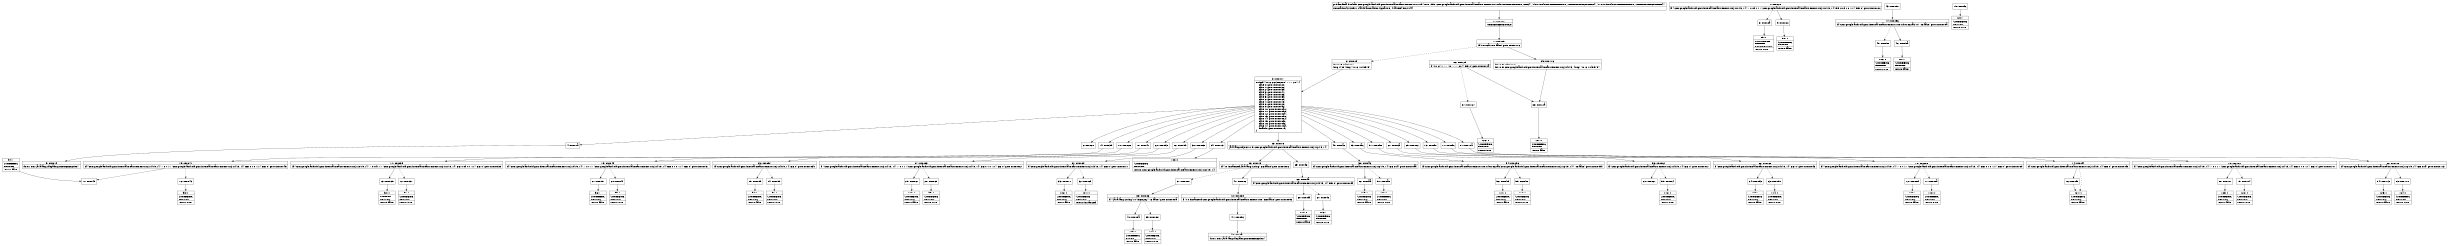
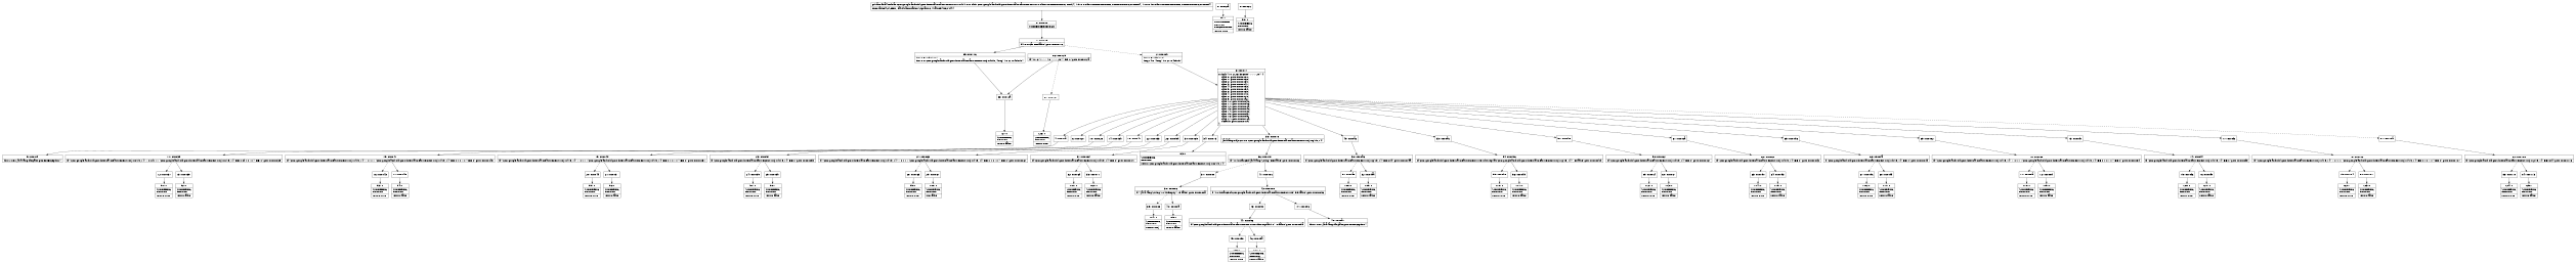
  digraph {
    node [shape=record]
    n1 [label="{0\:\ 0x0000|MTH_ENTER_BLOCK\l}"]
    n2 [label="{1\:\ 0x0009|if (r8.zzcaz == false) goto L_0x0116\l}"]
    n3 [label="{2\:\ 0x000b|int r0 = zzbt(r10)\llong r4 = (long) (r0 & 1048575)\l}"]
    n4 [label="{85\:\ 0x0116|int r0 = zzbu(r10)\lint r0 = com.google.android.gms.internal.measurement.zzxj.zzk(r9, (long) (r0 & 1048575))\l}"]
    n5 [label="{3\:\ 0x0017|switch(((r0 & 267386880) \>\>\> 20)) \{\l    case 0: goto L_0x0020;\l    case 1: goto L_0x002e;\l    case 2: goto L_0x003b;\l    case 3: goto L_0x0047;\l    case 4: goto L_0x0053;\l    case 5: goto L_0x005d;\l    case 6: goto L_0x0069;\l    case 7: goto L_0x0073;\l    case 8: goto L_0x0078;\l    case 9: goto L_0x00a2;\l    case 10: goto L_0x00ac;\l    case 11: goto L_0x00be;\l    case 12: goto L_0x00ca;\l    case 13: goto L_0x00d6;\l    case 14: goto L_0x00e2;\l    case 15: goto L_0x00f0;\l    case 16: goto L_0x00fc;\l    case 17: goto L_0x010a;\l    default: goto L_0x001a;\l\}\l}"]
    n6 [label="{88\:\ 0x012a}"]
    n7 [label="{4\:\ 0x001a}"]
    n8 [label="{6\:\ 0x0020}"]
    n9 [label="{10\:\ 0x002e}"]
    n10 [label="{14\:\ 0x003b}"]
    n11 [label="{18\:\ 0x0047}"]
    n12 [label="{22\:\ 0x0053}"]
    n13 [label="{26\:\ 0x005d}"]
    n14 [label="{30\:\ 0x0069}"]
    n15 [label="{34\:\ 0x0073}"]
    n16 [label="{35\:\ 0x0078|java.lang.Object r0 = com.google.android.gms.internal.measurement.zzxj.zzp(r9, r4)\l}"]
    n17 [label="{49\:\ 0x00a2}"]
    n18 [label="{53\:\ 0x00ac}"]
    n19 [label="{57\:\ 0x00be}"]
    n20 [label="{61\:\ 0x00ca}"]
    n21 [label="{65\:\ 0x00d6}"]
    n22 [label="{69\:\ 0x00e2}"]
    n23 [label="{73\:\ 0x00f0}"]
    n24 [label="{77\:\ 0x00fc}"]
    n25 [label="{81\:\ 0x010a}"]
    n26 [label="{5\:\ 0x001f|throw new java.lang.IllegalArgumentException()\l}"]
    n27 [label="{11\:\ 0x0035|if ((com.google.android.gms.internal.measurement.zzxj.zzn(r9, r4) \> 0.0f ? 1 : (com.google.android.gms.internal.measurement.zzxj.zzn(r9, r4) == 0.0f ? 0 : \-1)) == 0) goto L_0x0039\l}"]
    n28 [label="{15\:\ 0x0041|if ((com.google.android.gms.internal.measurement.zzxj.zzl(r9, r4) \> 0 ? 1 : (com.google.android.gms.internal.measurement.zzxj.zzl(r9, r4) == 0 ? 0 : \-1)) == 0) goto L_0x0045\l}"]
    n29 [label="{19\:\ 0x004d|if ((com.google.android.gms.internal.measurement.zzxj.zzl(r9, r4) \> 0 ? 1 : (com.google.android.gms.internal.measurement.zzxj.zzl(r9, r4) == 0 ? 0 : \-1)) == 0) goto L_0x0051\l}"]
    n30 [label="{23\:\ 0x0057|if (com.google.android.gms.internal.measurement.zzxj.zzk(r9, r4) == 0) goto L_0x005b\l}"]
    n31 [label="{27\:\ 0x0063|if ((com.google.android.gms.internal.measurement.zzxj.zzl(r9, r4) \> 0 ? 1 : (com.google.android.gms.internal.measurement.zzxj.zzl(r9, r4) == 0 ? 0 : \-1)) == 0) goto L_0x0067\l}"]
    n32 [label="{31\:\ 0x006d|if (com.google.android.gms.internal.measurement.zzxj.zzk(r9, r4) == 0) goto L_0x0071\l}"]
    n33 [label="{103\:\ ?|SYNTHETIC\lRETURN\l|return com.google.android.gms.internal.measurement.zzxj.zzm(r9, r4)\l}"]
    n34 [label="{36\:\ 0x007e|if ((r0 instanceof java.lang.String) == false) goto L_0x008c\l}"]
    n35 [label="{50\:\ 0x00a6|if (com.google.android.gms.internal.measurement.zzxj.zzp(r9, r4) == null) goto L_0x00aa\l}"]
    n36 [label="{54\:\ 0x00b6|if (com.google.android.gms.internal.measurement.zzte.zzbts.equals(com.google.android.gms.internal.measurement.zzxj.zzp(r9, r4)) != false) goto L_0x00bb\l}"]
    n37 [label="{58\:\ 0x00c2|if (com.google.android.gms.internal.measurement.zzxj.zzk(r9, r4) == 0) goto L_0x00c7\l}"]
    n38 [label="{62\:\ 0x00ce|if (com.google.android.gms.internal.measurement.zzxj.zzk(r9, r4) == 0) goto L_0x00d3\l}"]
    n39 [label="{66\:\ 0x00da|if (com.google.android.gms.internal.measurement.zzxj.zzk(r9, r4) == 0) goto L_0x00df\l}"]
    n40 [label="{70\:\ 0x00e8|if ((com.google.android.gms.internal.measurement.zzxj.zzl(r9, r4) \> 0 ? 1 : (com.google.android.gms.internal.measurement.zzxj.zzl(r9, r4) == 0 ? 0 : \-1)) == 0) goto L_0x00ed\l}"]
    n41 [label="{74\:\ 0x00f4|if (com.google.android.gms.internal.measurement.zzxj.zzk(r9, r4) == 0) goto L_0x00f9\l}"]
    n42 [label="{78\:\ 0x0102|if ((com.google.android.gms.internal.measurement.zzxj.zzl(r9, r4) \> 0 ? 1 : (com.google.android.gms.internal.measurement.zzxj.zzl(r9, r4) == 0 ? 0 : \-1)) == 0) goto L_0x0107\l}"]
    n43 [label="{82\:\ 0x010e|if (com.google.android.gms.internal.measurement.zzxj.zzp(r9, r4) == null) goto L_0x0113\l}"]
-   n44 [label="{7\:\ 0x0028|if ((com.google.android.gms.internal.measurement.zzxj.zzo(r9, r4) \> 0.0d ? 1 : (com.google.android.gms.internal.measurement.zzxj.zzo(r9, r4) == 0.0d ? 0 : \-1)) == 0) goto L_0x002c\l}"]
    n45 [label="{8\:\ 0x002a}"]
    n46 [label="{9\:\ 0x002c}"]
    n47 [label="{89\:\ ?|IMMUTABLE\lRETURN\lORIG_RETURN\l|return true\l}"]
    n48 [label="{90\:\ ?|SYNTHETIC\lRETURN\l|return false\l}"]
    n49 [label="{12\:\ 0x0037}"]
    n50 [label="{13\:\ 0x0039}"]
    n51 [label="{91\:\ ?|SYNTHETIC\lRETURN\l|return true\l}"]
-   n52 [label="{92\:\ ?|METHOD\lRETURN\l|return false\l}"]
+   n52 [label="{92\:\ ?|SYNTHETIC\lRETURN\l|return false\l}"]
    n53 [label="{16\:\ 0x0043}"]
    n54 [label="{17\:\ 0x0045}"]
    n55 [label="{93\:\ ?|SYNTHETIC\lRETURN\l|return true\l}"]
    n56 [label="{94\:\ ?|SYNTHETIC\lRETURN\l|return false\l}"]
    n57 [label="{20\:\ 0x004f}"]
    n58 [label="{21\:\ 0x0051}"]
    n59 [label="{95\:\ ?|SYNTHETIC\lRETURN\l|return true\l}"]
    n60 [label="{96\:\ ?|SYNTHETIC\lRETURN\l|return false\l}"]
    n61 [label="{24\:\ 0x0059}"]
    n62 [label="{25\:\ 0x005b}"]
    n63 [label="{97\:\ ?|SYNTHETIC\lRETURN\l|return true\l}"]
    n64 [label="{98\:\ ?|SYNTHETIC\lRETURN\l|return false\l}"]
    n65 [label="{28\:\ 0x0065}"]
    n66 [label="{29\:\ 0x0067}"]
    n67 [label="{99\:\ ?|SYNTHETIC\lRETURN\l|return true\l}"]
-   n68 [label="{100\:\ ?|SYNTHETIC\lRETURN\l|return false\l}"]
+   n68 [label="{100\:\ ?|SYNTHETIC\lRETURN\l|zzm false\l}"]
    n69 [label="{32\:\ 0x006f}"]
    n70 [label="{33\:\ 0x0071}"]
-   n71 [label="{101\:\ ?|SYNTHETIC\lRETURN\l|return instanceof\l}"]
+   n71 [label="{101\:\ ?|SYNTHETIC\lRETURN\l|return true\l}"]
    n72 [label="{102\:\ ?|SYNTHETIC\lRETURN\l|return false\l}"]
    n73 [label="{37\:\ 0x0080}"]
    n74 [label="{41\:\ 0x008c}"]
    n75 [label="{38\:\ 0x0086|if (((java.lang.String) r0).isEmpty() != false) goto L_0x008a\l}"]
    n76 [label="{42\:\ 0x008e|if ((r0 instanceof com.google.android.gms.internal.measurement.zzte) == false) goto L_0x009c\l}"]
    n77 [label="{39\:\ 0x0088}"]
    n78 [label="{40\:\ 0x008a}"]
-   n79 [label="{104\:\ ?|SYNTHETIC\lRETURN\l|return true\l}"]
-   n80 [label="{105\:\ ?|SYNTHETIC\lBLOCK\l|return false\l}"]
+   n79 [label="{104\:\ ?|SYNTHETIC\lRETURN\l|return zzxj\l}"]
+   n80 [label="{105\:\ ?|SYNTHETIC\lRETURN\l|return false\l}"]
    n81 [label="{43\:\ 0x0090}"]
    n82 [label="{47\:\ 0x009c}"]
    n83 [label="{44\:\ 0x0096|if (com.google.android.gms.internal.measurement.zzte.zzbts.equals(r0) != false) goto L_0x009a\l}"]
    n84 [label="{48\:\ 0x00a1|throw new java.lang.IllegalArgumentException()\l}"]
    n85 [label="{45\:\ 0x0098}"]
    n86 [label="{46\:\ 0x009a}"]
    n87 [label="{106\:\ ?|SYNTHETIC\lRETURN\l|return true\l}"]
    n88 [label="{107\:\ ?|SYNTHETIC\lRETURN\l|return false\l}"]
    n89 [label="{51\:\ 0x00a8}"]
    n90 [label="{52\:\ 0x00aa}"]
    n91 [label="{108\:\ ?|SYNTHETIC\lRETURN\l|return true\l}"]
    n92 [label="{109\:\ ?|SYNTHETIC\lRETURN\l|return false\l}"]
    n93 [label="{55\:\ 0x00b8}"]
    n94 [label="{56\:\ 0x00bb}"]
    n95 [label="{110\:\ ?|SYNTHETIC\lRETURN\l|return true\l}"]
    n96 [label="{111\:\ ?|SYNTHETIC\lRETURN\l|return false\l}"]
    n97 [label="{59\:\ 0x00c4}"]
    n98 [label="{60\:\ 0x00c7}"]
    n99 [label="{112\:\ ?|SYNTHETIC\lRETURN\l|return true\l}"]
+   n100 [label="{113\:\ ?|SYNTHETIC\lRETURN\l|return false\l}"]
    n101 [label="{63\:\ 0x00d0}"]
    n102 [label="{64\:\ 0x00d3}"]
    n103 [label="{114\:\ ?|SYNTHETIC\lRETURN\l|return true\l}"]
    n104 [label="{115\:\ ?|SYNTHETIC\lRETURN\l|return false\l}"]
    n105 [label="{67\:\ 0x00dc}"]
    n106 [label="{68\:\ 0x00df}"]
    n107 [label="{116\:\ ?|SYNTHETIC\lRETURN\l|return true\l}"]
    n108 [label="{117\:\ ?|SYNTHETIC\lRETURN\l|return false\l}"]
    n109 [label="{71\:\ 0x00ea}"]
    n110 [label="{72\:\ 0x00ed}"]
    n111 [label="{118\:\ ?|SYNTHETIC\lRETURN\l|return true\l}"]
    n112 [label="{119\:\ ?|SYNTHETIC\lRETURN\l|return false\l}"]
    n113 [label="{75\:\ 0x00f6}"]
    n114 [label="{76\:\ 0x00f9}"]
    n115 [label="{120\:\ ?|SYNTHETIC\lRETURN\l|return true\l}"]
    n116 [label="{121\:\ ?|SYNTHETIC\lRETURN\l|return false\l}"]
    n117 [label="{79\:\ 0x0104}"]
    n118 [label="{80\:\ 0x0107}"]
    n119 [label="{122\:\ ?|SYNTHETIC\lRETURN\l|return true\l}"]
    n120 [label="{123\:\ ?|SYNTHETIC\lRETURN\l|return false\l}"]
    n121 [label="{83\:\ 0x0110}"]
    n122 [label="{84\:\ 0x0113}"]
    n123 [label="{124\:\ ?|SYNTHETIC\lRETURN\l|return true\l}"]
    n124 [label="{125\:\ ?|SYNTHETIC\lRETURN\l|return false\l}"]
    n125 [label="{86\:\ 0x0125|if ((r0 & (1 \<\< (r0 \>\>\> 20))) == 0) goto L_0x012a\l}"]
    n126 [label="{87\:\ 0x0127}"]
    n127 [label="{126\:\ ?|SYNTHETIC\lRETURN\l|return true\l}"]
    n128 [label="{127\:\ ?|SYNTHETIC\lRETURN\l|return false\l}"]
    n129 [label="{private final boolean com.google.android.gms.internal.measurement.zzvz.zzb((r8v0 'this' com.google.android.gms.internal.measurement.zzvz A[IMMUTABLE_TYPE, THIS]), (r9v0 T A[IMMUTABLE_TYPE, METHOD_ARGUMENT]), (r10v0 int A[IMMUTABLE_TYPE, METHOD_ARGUMENT]))  | Annotation[SYSTEM, dalvik.annotation.Signature, \{value=[(TT;I)Z]\}]\l}"]
    n1 -> n2
    n2 -> n3 [style=dashed]
    n2 -> n4
    n3 -> n5
    n4 -> n6
    n5 -> n7
    n5 -> n8
    n5 -> n9
    n5 -> n10
    n5 -> n11
    n5 -> n12
    n5 -> n13
    n5 -> n14
    n5 -> n15
    n5 -> n16
    n5 -> n17
    n5 -> n18
    n5 -> n19
    n5 -> n20
-   n16 -> n21
+   n5 -> n21
    n5 -> n22
    n5 -> n23
    n5 -> n24
-   n5 -> n25
+   n5 -> n25 [style=dashed]
    n6 -> n128
    n7 -> n26
    n9 -> n27
    n10 -> n28
    n11 -> n29
    n12 -> n30
    n13 -> n31
    n14 -> n32
    n15 -> n33
    n16 -> n34
    n17 -> n35
    n18 -> n36
    n19 -> n37
    n20 -> n38
    n21 -> n39
    n22 -> n40
    n23 -> n41
    n24 -> n42
    n25 -> n43
    n27 -> n49 [style=dashed]
    n27 -> n50
    n28 -> n53 [style=dashed]
    n28 -> n54
    n29 -> n57 [style=dashed]
    n29 -> n58
    n30 -> n61 [style=dashed]
    n30 -> n62
    n31 -> n65 [style=dashed]
    n31 -> n66
    n32 -> n69 [style=dashed]
    n32 -> n70
    n34 -> n73 [style=dashed]
    n34 -> n74
    n35 -> n89 [style=dashed]
    n35 -> n90
    n36 -> n93 [style=dashed]
    n36 -> n94
    n37 -> n97 [style=dashed]
    n37 -> n98
    n38 -> n101 [style=dashed]
    n38 -> n102
    n39 -> n105 [style=dashed]
    n39 -> n106
    n40 -> n109 [style=dashed]
    n40 -> n110
-   n41 -> n116 [style=dashed]
+   n41 -> n113 [style=dashed]
    n41 -> n114
    n42 -> n117 [style=dashed]
    n42 -> n118
    n43 -> n121 [style=dashed]
    n43 -> n122
-   n44 -> n45 [style=dashed]
-   n44 -> n46
    n45 -> n47
    n46 -> n48
    n49 -> n51
    n50 -> n52
    n53 -> n55
-   n56 -> n54
+   n54 -> n56
    n57 -> n59
    n58 -> n60
    n61 -> n63
    n62 -> n64
    n65 -> n67
    n66 -> n68
    n69 -> n71
    n70 -> n72
    n73 -> n75
    n74 -> n76
    n75 -> n77 [style=dashed]
    n75 -> n78
+   n76 -> n81 [style=dashed]
    n76 -> n82
    n77 -> n79
    n78 -> n80
    n81 -> n83
    n82 -> n84
    n83 -> n85 [style=dashed]
    n83 -> n86
    n85 -> n87
    n86 -> n88
    n89 -> n91
    n90 -> n92
    n93 -> n95
    n94 -> n96
    n97 -> n99
+   n98 -> n100
    n101 -> n103
    n102 -> n104
    n105 -> n107
    n106 -> n108
    n109 -> n111
    n110 -> n112
    n113 -> n115
    n114 -> n116
    n117 -> n119
    n118 -> n120
    n121 -> n123
    n122 -> n124
    n125 -> n6
    n125 -> n126 [style=dashed]
    n126 -> n127
    n129 -> n1
  }
